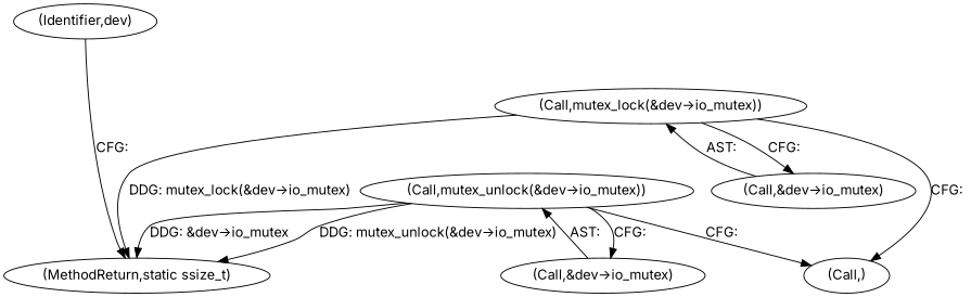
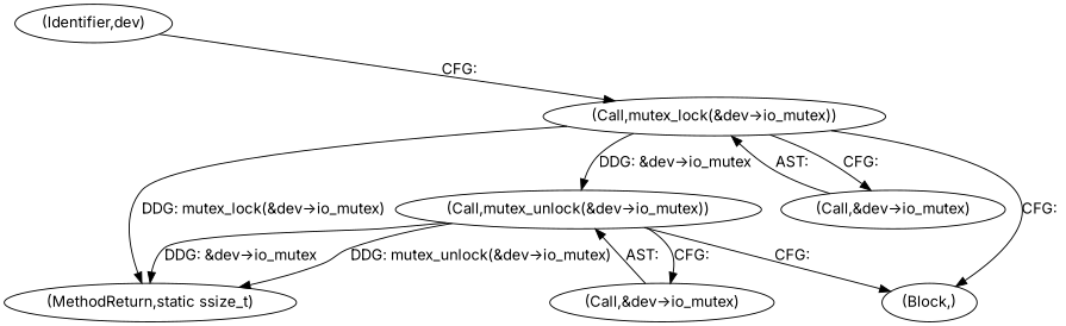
  digraph {
    fontname=Inter
    node [fontname=Inter]
    edge [fontname=Inter]
    n1 [label="(Call,mutex_unlock(&dev->io_mutex))"]
    n2 [label="(MethodReturn,static ssize_t)"]
-   n3 [label="(Call,)"]
+   n3 [label="(Block,)"]
    n4 [label="(Call,&dev->io_mutex)"]
    n5 [label="(Call,mutex_lock(&dev->io_mutex))"]
    n6 [label="(Call,&dev->io_mutex)"]
    n7 [label="(Identifier,dev)"]
    n1 -> n2 [label="DDG: mutex_unlock(&dev->io_mutex)"]
    n1 -> n2 [label="DDG: &dev->io_mutex"]
    n1 -> n3 [label="CFG: "]
    n1 -> n4 [label="CFG: "]
    n4 -> n1 [label="AST: "]
+   n5 -> n1 [label="DDG: &dev->io_mutex"]
    n5 -> n2 [label="DDG: mutex_lock(&dev->io_mutex)"]
    n5 -> n3 [label="CFG: "]
    n5 -> n6 [label="CFG: "]
    n6 -> n5 [label="AST: "]
-   n7 -> n2 [label="CFG: "]
+   n7 -> n5 [label="CFG: "]
  }
